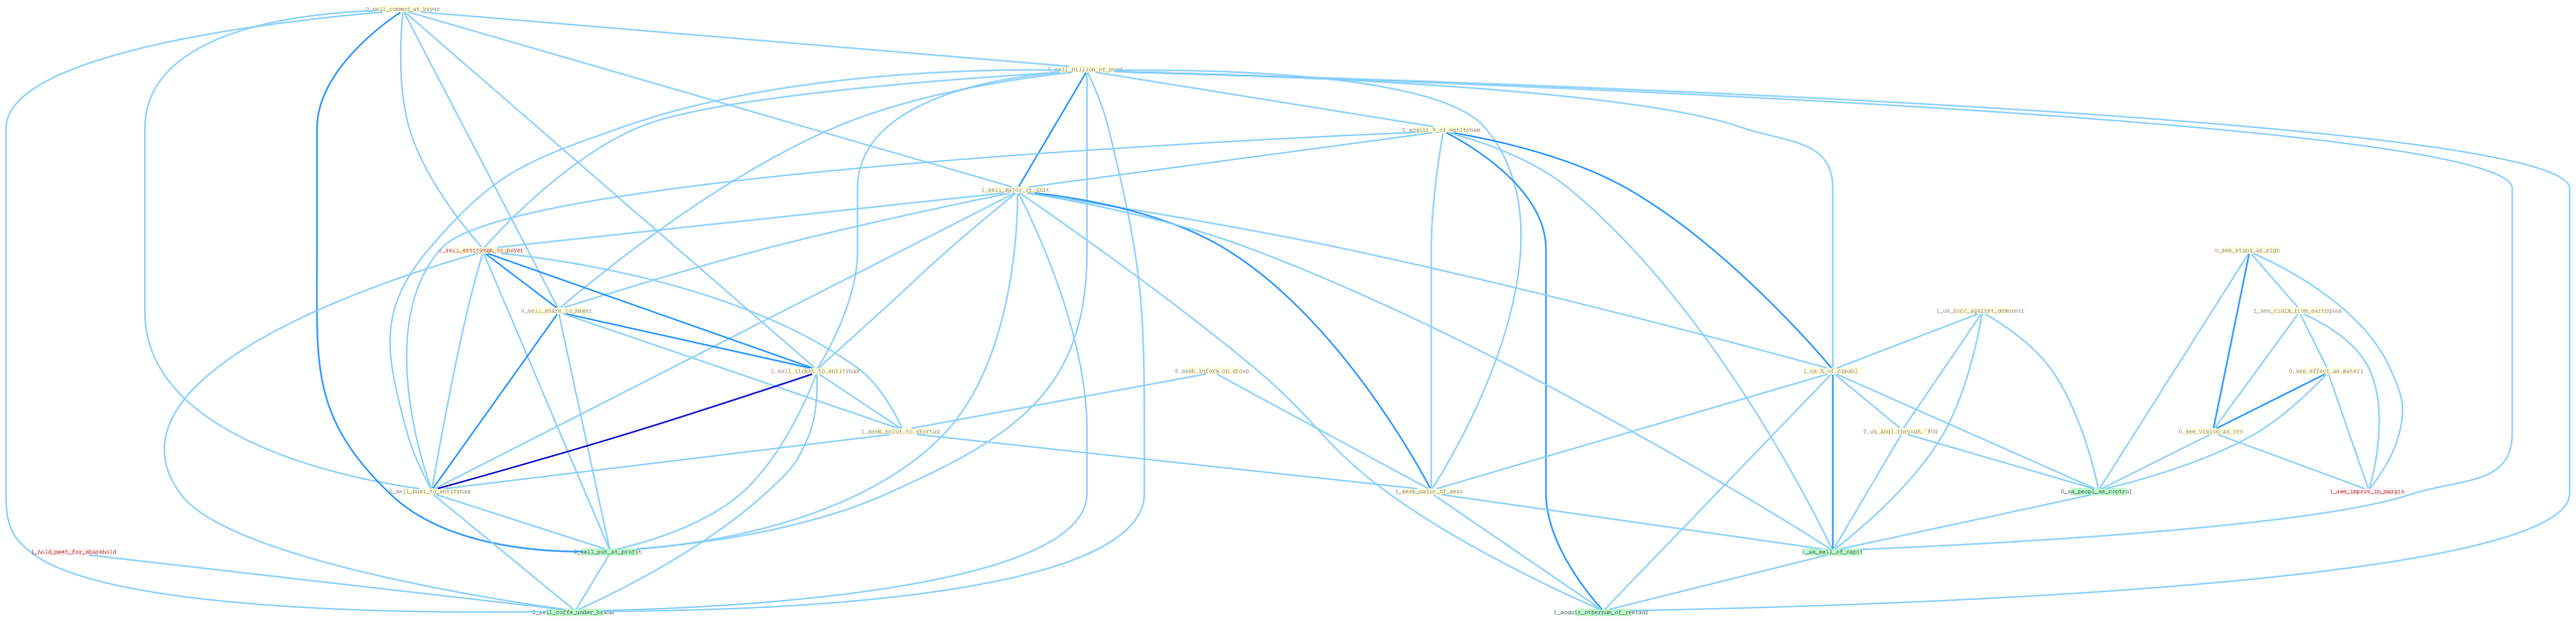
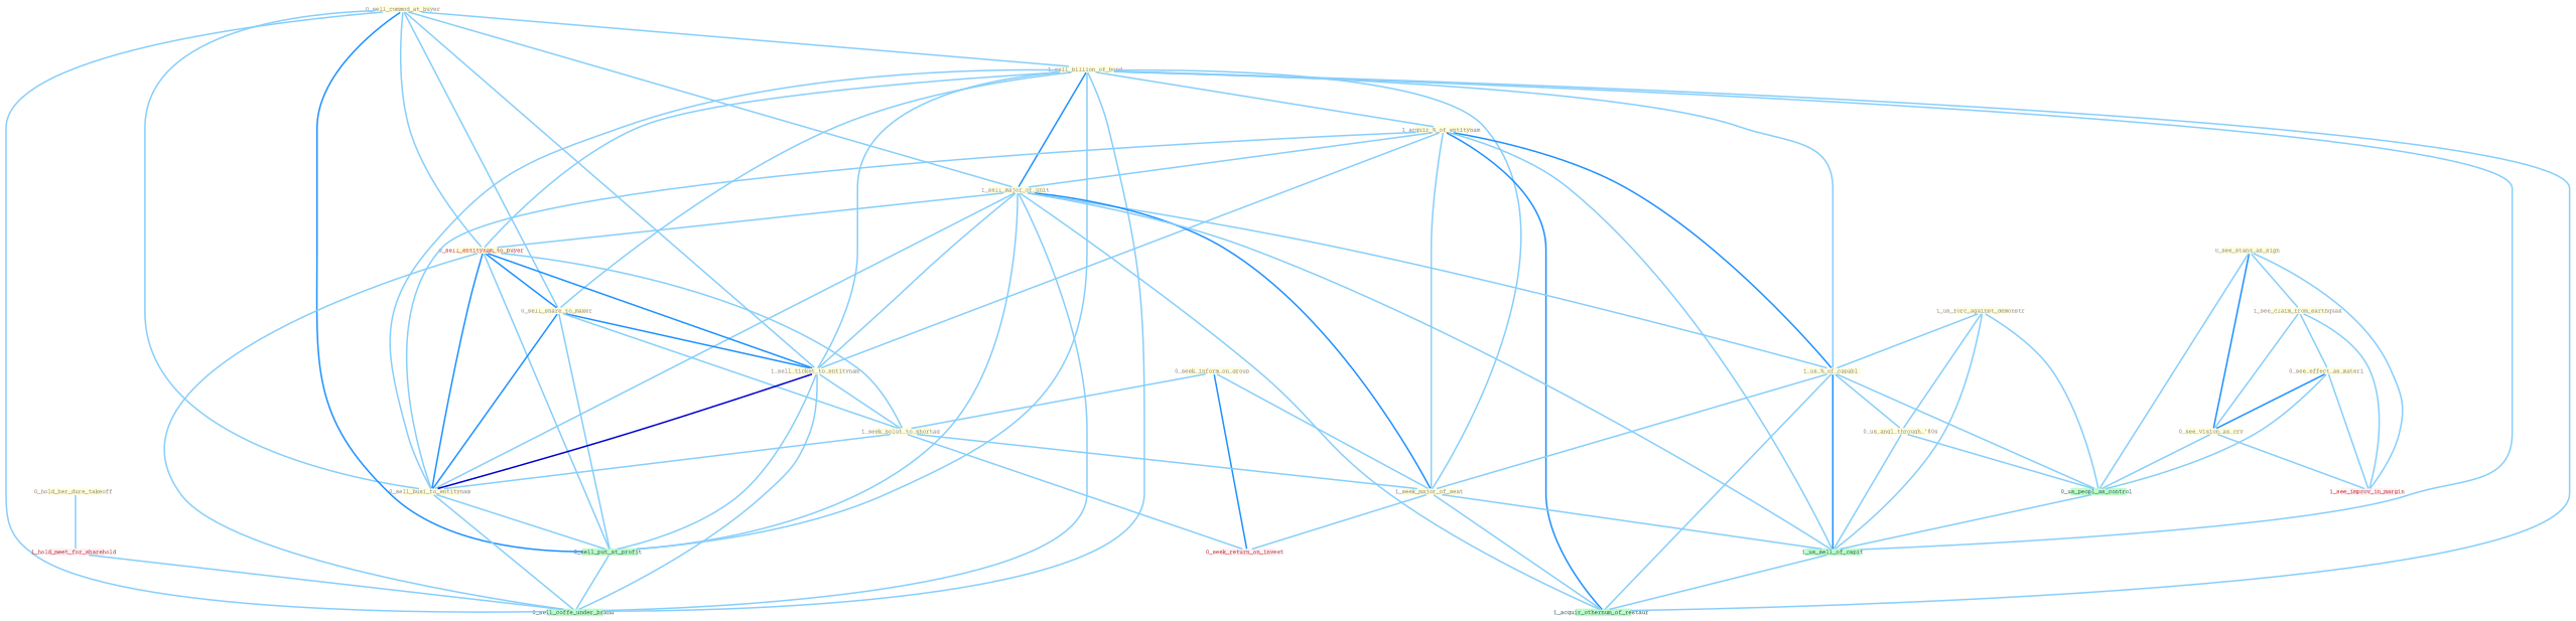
  graph {
    fontname="Courier Prime"
    node [color="#ffffe0" fixedsize=true fontcolor="#8b7d6b" fontname="Courier Prime" fontsize=4 shape=polygon style=filled]
    edge [color="#87cefa" fontname="Courier Prime" w=1]
    n1 [height=.06 label="0_sell_commod_at_buyer" width=.5]
    "0_see_stand_as_sign " [height=.06 width=.5]
    "1_us_forc_against_demonstr " [height=.06 width=.5]
    "1_sell_billion_of_bond " [height=.06 width=.5]
    "1_acquir_%_of_entitynam " [height=.06 width=.5]
    "1_sell_major_of_unit " [height=.06 width=.5]
+   "0_hold_her_dure_takeoff " [height=.06 width=.5]
    "1_us_%_of_capabl " [height=.06 width=.5]
    "0_sell_entitynam_to_buyer " [fontcolor="#b22222" height=.06 width=.5]
    "0_sell_share_to_maker " [height=.06 width=.5]
    "0_us_angl_through_'80s " [height=.06 width=.5]
    "1_sell_ticket_to_entitynam " [height=.06 width=.5]
    "1_see_claim_from_earthquak " [height=.06 width=.5]
    "0_seek_inform_on_group " [height=.06 width=.5]
    "0_see_effect_as_materi " [height=.06 width=.5]
    "0_see_vision_as_cry " [height=.06 width=.5]
    "1_seek_solut_to_shortag " [height=.06 width=.5]
    "1_seek_major_of_seat " [height=.06 width=.5]
    "0_sell_busi_to_entitynam " [height=.06 width=.5]
+   "0_seek_return_on_invest " [color="#fff0f5" fontcolor="#b22222" height=.06 width=.5]
    "1_see_improv_in_margin " [color="#fff0f5" fontcolor="#b22222" height=.06 width=.5]
    "1_hold_meet_for_sharehold " [color="#fff0f5" fontcolor="#b22222" height=.06 width=.5]
    "0_sell_put_at_profit " [color="#BDFCC9" fontcolor="#2f4f4f" height=.06 width=.5]
    "0_sell_coffe_under_brand " [color="#BDFCC9" fontcolor="#2f4f4f" height=.06 width=.5]
    "0_us_peopl_as_control " [color="#BDFCC9" fontcolor="#2f4f4f" height=.06 width=.5]
    n26 [color="#BDFCC9" fontcolor="#2f4f4f" height=.06 label="1_us_sell_of_capit" width=.5]
    "1_acquir_othernum_of_restaur " [color="#BDFCC9" fontcolor="#2f4f4f" height=.06 width=.5]
    subgraph sub_1 {
      n1
      "0_see_stand_as_sign "
      "1_us_forc_against_demonstr "
      "1_sell_billion_of_bond "
      "1_acquir_%_of_entitynam "
      "1_sell_major_of_unit "
+     "0_hold_her_dure_takeoff "
      "1_us_%_of_capabl "
      "0_sell_entitynam_to_buyer "
      "0_sell_share_to_maker "
      "0_us_angl_through_'80s "
      "1_sell_ticket_to_entitynam "
      "1_see_claim_from_earthquak "
      "0_seek_inform_on_group "
      "0_see_effect_as_materi "
      "0_see_vision_as_cry "
      "1_seek_solut_to_shortag "
      "1_seek_major_of_seat "
      "0_sell_busi_to_entitynam "
    }
    subgraph sub_2 {
+     "0_seek_return_on_invest "
      "1_see_improv_in_margin "
      "1_hold_meet_for_sharehold "
    }
    n1 -- "1_sell_billion_of_bond "
    n1 -- "1_sell_major_of_unit "
    n1 -- "0_sell_entitynam_to_buyer "
    n1 -- "0_sell_share_to_maker "
    n1 -- "1_sell_ticket_to_entitynam "
    n1 -- "0_sell_busi_to_entitynam "
    n1 -- "0_sell_put_at_profit " [color="#1e90ff" w=2]
    n1 -- "0_sell_coffe_under_brand "
    "0_see_stand_as_sign " -- "1_see_claim_from_earthquak "
    "0_see_stand_as_sign " -- "0_see_vision_as_cry " [color="#1e90ff" w=2]
    "0_see_stand_as_sign " -- "1_see_improv_in_margin "
    "0_see_stand_as_sign " -- "0_us_peopl_as_control "
    "1_us_forc_against_demonstr " -- "1_us_%_of_capabl "
    "1_us_forc_against_demonstr " -- "0_us_angl_through_'80s "
    "1_us_forc_against_demonstr " -- "0_us_peopl_as_control "
    "1_us_forc_against_demonstr " -- n26
    "1_sell_billion_of_bond " -- "1_acquir_%_of_entitynam "
    "1_sell_billion_of_bond " -- "1_sell_major_of_unit " [color="#1e90ff" w=2]
    "1_sell_billion_of_bond " -- "1_us_%_of_capabl "
    "1_sell_billion_of_bond " -- "0_sell_entitynam_to_buyer "
    "1_sell_billion_of_bond " -- "0_sell_share_to_maker "
    "1_sell_billion_of_bond " -- "1_sell_ticket_to_entitynam "
    "1_sell_billion_of_bond " -- "1_seek_major_of_seat "
    "1_sell_billion_of_bond " -- "0_sell_busi_to_entitynam "
    "1_sell_billion_of_bond " -- "0_sell_put_at_profit "
    "1_sell_billion_of_bond " -- "0_sell_coffe_under_brand "
    "1_sell_billion_of_bond " -- n26
    "1_sell_billion_of_bond " -- "1_acquir_othernum_of_restaur "
    "1_acquir_%_of_entitynam " -- "1_sell_major_of_unit "
    "1_acquir_%_of_entitynam " -- "1_us_%_of_capabl " [color="#1e90ff" w=2]
+   "1_acquir_%_of_entitynam " -- "1_sell_ticket_to_entitynam "
    "1_acquir_%_of_entitynam " -- "1_seek_major_of_seat "
    "1_acquir_%_of_entitynam " -- "0_sell_busi_to_entitynam "
    "1_acquir_%_of_entitynam " -- n26
    "1_acquir_%_of_entitynam " -- "1_acquir_othernum_of_restaur " [color="#1e90ff" w=2]
    "1_sell_major_of_unit " -- "1_us_%_of_capabl "
    "1_sell_major_of_unit " -- "0_sell_entitynam_to_buyer "
-   "1_sell_major_of_unit " -- "0_sell_share_to_maker "
    "1_sell_major_of_unit " -- "1_sell_ticket_to_entitynam "
    "1_sell_major_of_unit " -- "1_seek_major_of_seat " [color="#1e90ff" w=2]
    "1_sell_major_of_unit " -- "0_sell_busi_to_entitynam "
    "1_sell_major_of_unit " -- "0_sell_put_at_profit "
    "1_sell_major_of_unit " -- "0_sell_coffe_under_brand "
    "1_sell_major_of_unit " -- n26
    "1_sell_major_of_unit " -- "1_acquir_othernum_of_restaur "
+   "0_hold_her_dure_takeoff " -- "1_hold_meet_for_sharehold "
    "1_us_%_of_capabl " -- "0_us_angl_through_'80s "
    "1_us_%_of_capabl " -- "1_seek_major_of_seat "
    "1_us_%_of_capabl " -- "0_us_peopl_as_control "
    "1_us_%_of_capabl " -- n26 [color="#1e90ff" w=2]
    "1_us_%_of_capabl " -- "1_acquir_othernum_of_restaur "
    "0_sell_entitynam_to_buyer " -- "0_sell_share_to_maker " [color="#1e90ff" w=2]
    "0_sell_entitynam_to_buyer " -- "1_sell_ticket_to_entitynam " [color="#1e90ff" w=2]
    "0_sell_entitynam_to_buyer " -- "1_seek_solut_to_shortag "
-   "0_sell_entitynam_to_buyer " -- "0_sell_busi_to_entitynam " [w=2]
+   "0_sell_entitynam_to_buyer " -- "0_sell_busi_to_entitynam " [color="#1e90ff" w=2]
    "0_sell_entitynam_to_buyer " -- "0_sell_put_at_profit "
    "0_sell_entitynam_to_buyer " -- "0_sell_coffe_under_brand "
    "0_sell_share_to_maker " -- "1_sell_ticket_to_entitynam " [color="#1e90ff" w=2]
    "0_sell_share_to_maker " -- "1_seek_solut_to_shortag "
    "0_sell_share_to_maker " -- "0_sell_busi_to_entitynam " [color="#1e90ff" w=2]
    "0_sell_share_to_maker " -- "0_sell_put_at_profit "
    "0_us_angl_through_'80s " -- "0_us_peopl_as_control "
    "0_us_angl_through_'80s " -- n26
    "1_sell_ticket_to_entitynam " -- "1_seek_solut_to_shortag "
    "1_sell_ticket_to_entitynam " -- "0_sell_busi_to_entitynam " [color="#0000cd" w=3]
    "1_sell_ticket_to_entitynam " -- "0_sell_put_at_profit "
    "1_sell_ticket_to_entitynam " -- "0_sell_coffe_under_brand "
    "1_see_claim_from_earthquak " -- "0_see_effect_as_materi "
    "1_see_claim_from_earthquak " -- "0_see_vision_as_cry "
    "1_see_claim_from_earthquak " -- "1_see_improv_in_margin "
    "0_seek_inform_on_group " -- "1_seek_solut_to_shortag "
    "0_seek_inform_on_group " -- "1_seek_major_of_seat "
+   "0_seek_inform_on_group " -- "0_seek_return_on_invest " [color="#1e90ff" w=2]
    "0_see_effect_as_materi " -- "0_see_vision_as_cry " [color="#1e90ff" w=2]
    "0_see_effect_as_materi " -- "1_see_improv_in_margin "
    "0_see_effect_as_materi " -- "0_us_peopl_as_control "
    "0_see_vision_as_cry " -- "1_see_improv_in_margin "
    "0_see_vision_as_cry " -- "0_us_peopl_as_control "
    "1_seek_solut_to_shortag " -- "1_seek_major_of_seat "
    "1_seek_solut_to_shortag " -- "0_sell_busi_to_entitynam "
+   "1_seek_solut_to_shortag " -- "0_seek_return_on_invest "
+   "1_seek_major_of_seat " -- "0_seek_return_on_invest "
    "1_seek_major_of_seat " -- n26
    "1_seek_major_of_seat " -- "1_acquir_othernum_of_restaur "
    "0_sell_busi_to_entitynam " -- "0_sell_put_at_profit "
    "0_sell_busi_to_entitynam " -- "0_sell_coffe_under_brand "
    "1_hold_meet_for_sharehold " -- "0_sell_coffe_under_brand "
    "0_sell_put_at_profit " -- "0_sell_coffe_under_brand "
    "0_us_peopl_as_control " -- n26
    n26 -- "1_acquir_othernum_of_restaur "
  }
